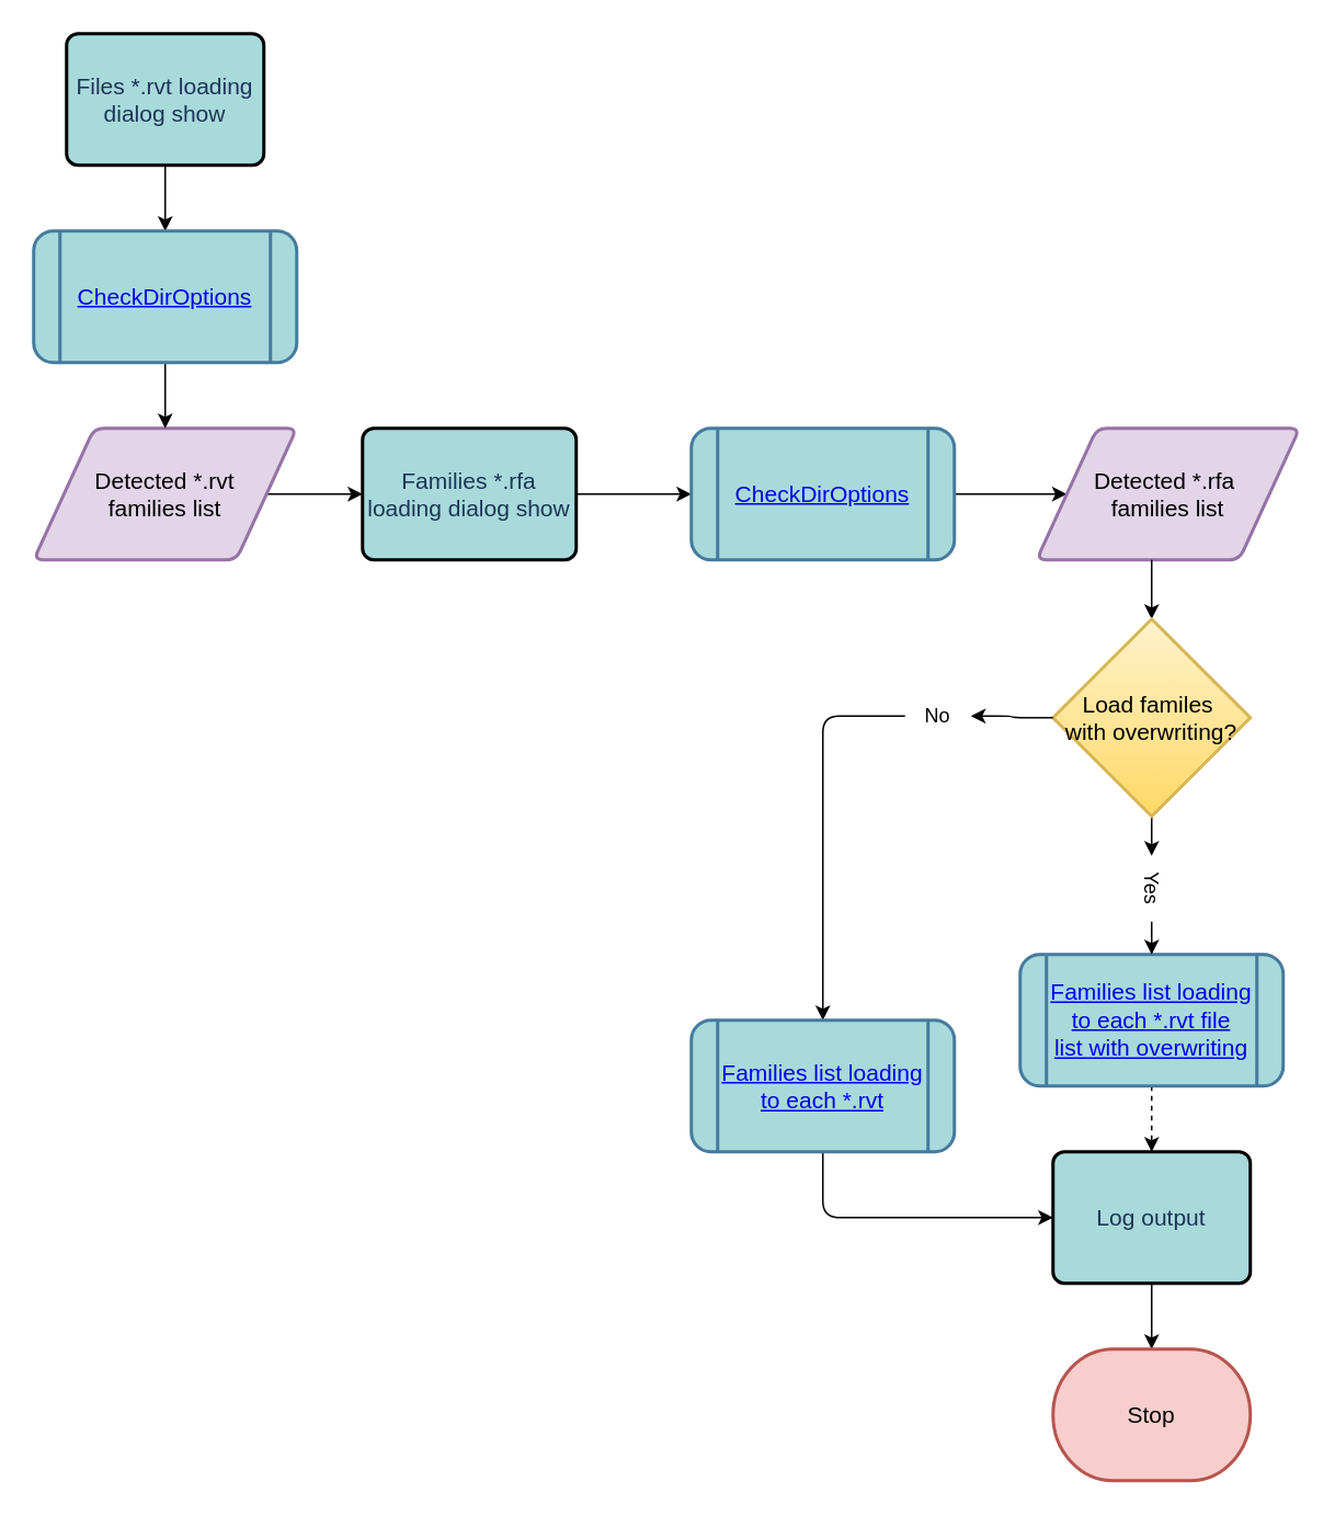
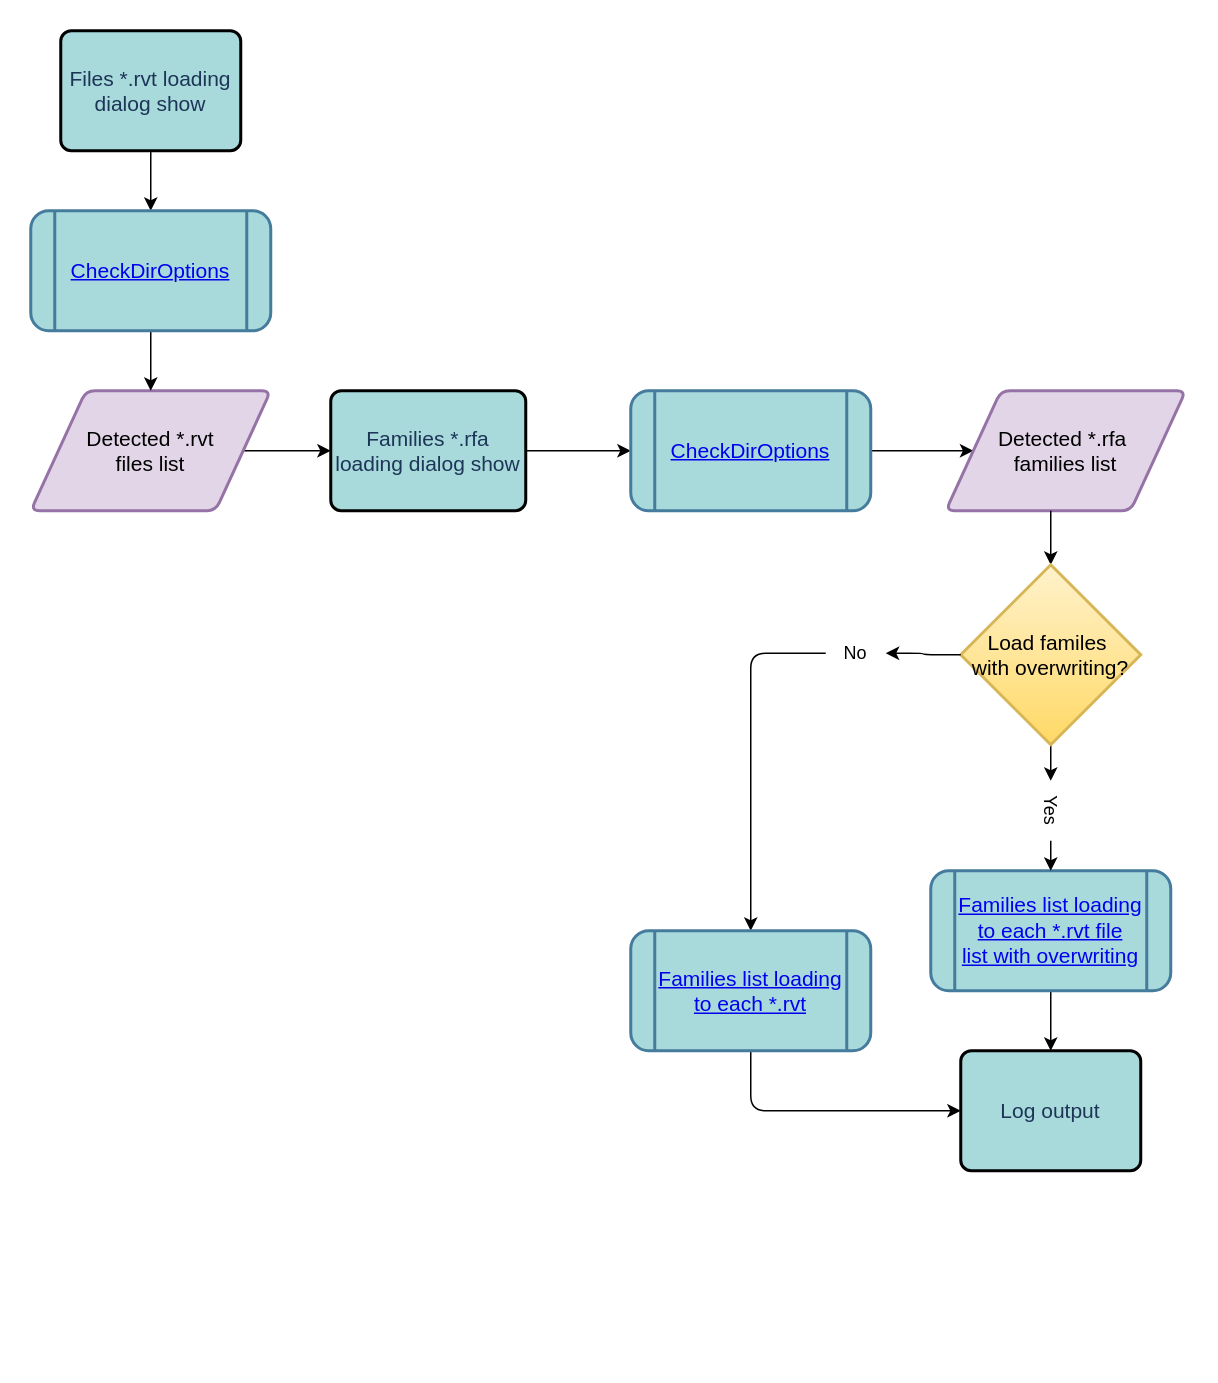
  <mxCell id="0" />
  <mxCell id="1" parent="0" />
  <mxCell id="2" style="edgeStyle=orthogonalEdgeStyle;curved=0;rounded=1;sketch=0;orthogonalLoop=1;jettySize=auto;html=1;entryX=0;entryY=0.5;entryDx=0;entryDy=0;" edge="1" parent="1" source="3" target="5"><mxGeometry relative="1" as="geometry" /></mxCell>
- <mxCell id="3" value="&lt;font style=&quot;font-size: 14px&quot;&gt;Detected *.rvt &lt;br&gt;families list&lt;/font&gt;" style="shape=parallelogram;html=1;strokeWidth=2;perimeter=parallelogramPerimeter;whiteSpace=wrap;rounded=1;arcSize=12;size=0.23;sketch=0;fillColor=#e1d5e7;strokeColor=#9673a6;" vertex="1" parent="1"><mxGeometry x="20" y="260" width="160" height="80" as="geometry" /></mxCell>
+ <mxCell id="3" value="&lt;font style=&quot;font-size: 14px&quot;&gt;Detected *.rvt &lt;br&gt;files list&lt;/font&gt;" style="shape=parallelogram;html=1;strokeWidth=2;perimeter=parallelogramPerimeter;whiteSpace=wrap;rounded=1;arcSize=12;size=0.23;sketch=0;fillColor=#e1d5e7;strokeColor=#9673a6;" vertex="1" parent="1"><mxGeometry x="20" y="260" width="160" height="80" as="geometry" /></mxCell>
  <mxCell id="4" style="edgeStyle=orthogonalEdgeStyle;curved=0;rounded=1;sketch=0;orthogonalLoop=1;jettySize=auto;html=1;" edge="1" parent="1" source="5" target="11"><mxGeometry relative="1" as="geometry" /></mxCell>
  <mxCell id="5" value="Families *.rfa loading dialog show" style="rounded=1;whiteSpace=wrap;html=1;absoluteArcSize=1;arcSize=14;strokeWidth=2;fillColor=#A8DADC;fontSize=14;fontColor=#1D3557;" vertex="1" parent="1"><mxGeometry x="220" y="260" width="130" height="80" as="geometry" /></mxCell>
  <mxCell id="6" style="edgeStyle=orthogonalEdgeStyle;curved=0;rounded=1;sketch=0;orthogonalLoop=1;jettySize=auto;html=1;entryX=0.5;entryY=0;entryDx=0;entryDy=0;" edge="1" parent="1" source="7" target="9"><mxGeometry relative="1" as="geometry" /></mxCell>
  <mxCell id="7" value="Files *.rvt loading dialog show" style="rounded=1;whiteSpace=wrap;html=1;absoluteArcSize=1;arcSize=14;strokeWidth=2;fillColor=#A8DADC;fontSize=14;fontColor=#1D3557;" vertex="1" parent="1"><mxGeometry x="40" y="20" width="120" height="80" as="geometry" /></mxCell>
  <mxCell id="8" style="edgeStyle=orthogonalEdgeStyle;curved=0;rounded=1;sketch=0;orthogonalLoop=1;jettySize=auto;html=1;entryX=0.5;entryY=0;entryDx=0;entryDy=0;" edge="1" parent="1" source="9" target="3"><mxGeometry relative="1" as="geometry"><mxPoint x="520" y="-60" as="targetPoint" /></mxGeometry></mxCell>
  <mxCell id="9" value="&lt;font color=&quot;#000000&quot;&gt;&lt;span style=&quot;font-size: 14px&quot;&gt;&lt;a href=&quot;data:page/id,voR2gETvoJ9bcuBpKMLL&quot;&gt;CheckDirOptions&lt;/a&gt;&lt;/span&gt;&lt;br&gt;&lt;/font&gt;" style="shape=process;whiteSpace=wrap;html=1;backgroundOutline=1;rounded=1;sketch=0;strokeColor=#457B9D;fillColor=#A8DADC;fontColor=#1D3557;strokeWidth=2;dropTarget=0;" vertex="1" parent="1"><mxGeometry x="20" y="140" width="160" height="80" as="geometry" /></mxCell>
  <mxCell id="10" style="edgeStyle=orthogonalEdgeStyle;curved=0;rounded=1;sketch=0;orthogonalLoop=1;jettySize=auto;html=1;startArrow=none;startFill=0;endArrow=classic;endFill=1;" edge="1" parent="1" source="11" target="12"><mxGeometry relative="1" as="geometry" /></mxCell>
  <mxCell id="11" value="&lt;font color=&quot;#000000&quot;&gt;&lt;span style=&quot;font-size: 14px&quot;&gt;&lt;a href=&quot;null&quot;&gt;CheckDirOptions&lt;/a&gt;&lt;/span&gt;&lt;br&gt;&lt;/font&gt;" style="shape=process;whiteSpace=wrap;html=1;backgroundOutline=1;rounded=1;sketch=0;strokeColor=#457B9D;fillColor=#A8DADC;fontColor=#1D3557;strokeWidth=2;dropTarget=0;" vertex="1" parent="1"><mxGeometry x="420" y="260" width="160" height="80" as="geometry" /></mxCell>
  <mxCell id="12" value="&lt;font style=&quot;font-size: 14px&quot;&gt;Detected *.rfa&amp;nbsp;&lt;br&gt;families list&lt;/font&gt;" style="shape=parallelogram;html=1;strokeWidth=2;perimeter=parallelogramPerimeter;whiteSpace=wrap;rounded=1;arcSize=12;size=0.23;sketch=0;fillColor=#e1d5e7;strokeColor=#9673a6;" vertex="1" parent="1"><mxGeometry x="630" y="260" width="160" height="80" as="geometry" /></mxCell>
- <mxCell id="13" style="edgeStyle=orthogonalEdgeStyle;curved=0;rounded=1;sketch=0;orthogonalLoop=1;jettySize=auto;html=1;startArrow=none;startFill=0;endArrow=classic;endFill=1;dashed=1;" edge="1" parent="1" source="14" target="16"><mxGeometry relative="1" as="geometry" /></mxCell>
+ <mxCell id="13" style="edgeStyle=orthogonalEdgeStyle;curved=0;rounded=1;sketch=0;orthogonalLoop=1;jettySize=auto;html=1;startArrow=none;startFill=0;endArrow=classic;endFill=1;" edge="1" parent="1" source="14" target="16"><mxGeometry relative="1" as="geometry" /></mxCell>
  <mxCell id="14" value="&lt;font color=&quot;#000000&quot;&gt;&lt;span style=&quot;font-size: 14px&quot;&gt;&lt;a href=&quot;data:page/id,d-kziBDKN950U5fJRBu3&quot;&gt;Families list loading to each *.rvt file list&amp;nbsp;with overwriting&lt;/a&gt;&lt;/span&gt;&lt;br&gt;&lt;/font&gt;" style="shape=process;whiteSpace=wrap;html=1;backgroundOutline=1;rounded=1;sketch=0;strokeColor=#457B9D;fillColor=#A8DADC;fontColor=#1D3557;strokeWidth=2;dropTarget=0;" vertex="1" parent="1"><mxGeometry x="620" y="580" width="160" height="80" as="geometry" /></mxCell>
- <mxCell id="15" style="edgeStyle=orthogonalEdgeStyle;curved=0;rounded=1;sketch=0;orthogonalLoop=1;jettySize=auto;html=1;entryX=0.5;entryY=0;entryDx=0;entryDy=0;entryPerimeter=0;startArrow=none;startFill=0;endArrow=classic;endFill=1;" edge="1" parent="1" source="16" target="17"><mxGeometry relative="1" as="geometry" /></mxCell>
  <mxCell id="16" value="Log output" style="rounded=1;whiteSpace=wrap;html=1;absoluteArcSize=1;arcSize=14;strokeWidth=2;fillColor=#A8DADC;fontSize=14;fontColor=#1D3557;" vertex="1" parent="1"><mxGeometry x="640" y="700" width="120" height="80" as="geometry" /></mxCell>
- <mxCell id="17" value="&lt;span style=&quot;color: rgb(0, 0, 0); font-size: 14px;&quot;&gt;Stop&lt;/span&gt;" style="strokeWidth=2;html=1;shape=mxgraph.flowchart.terminator;whiteSpace=wrap;rounded=1;fillColor=#f8cecc;fontSize=14;strokeColor=#b85450;" vertex="1" parent="1"><mxGeometry x="640" y="820" width="120" height="80" as="geometry" /></mxCell>
  <mxCell id="18" style="edgeStyle=orthogonalEdgeStyle;curved=0;rounded=1;sketch=0;orthogonalLoop=1;jettySize=auto;html=1;startArrow=classic;startFill=1;endArrow=none;endFill=0;" edge="1" parent="1" source="21"><mxGeometry relative="1" as="geometry"><mxPoint x="700" y="340" as="targetPoint" /></mxGeometry></mxCell>
  <mxCell id="19" style="edgeStyle=orthogonalEdgeStyle;curved=0;rounded=1;sketch=0;orthogonalLoop=1;jettySize=auto;html=1;startArrow=none;startFill=0;endArrow=classic;endFill=1;" edge="1" parent="1" source="21" target="23"><mxGeometry relative="1" as="geometry" /></mxCell>
  <mxCell id="20" style="edgeStyle=orthogonalEdgeStyle;curved=0;rounded=1;sketch=0;orthogonalLoop=1;jettySize=auto;html=1;startArrow=none;startFill=0;endArrow=classic;endFill=1;" edge="1" parent="1" source="26" target="25"><mxGeometry relative="1" as="geometry"><mxPoint x="500" y="490" as="targetPoint" /><Array as="points"><mxPoint x="500" y="435" /></Array></mxGeometry></mxCell>
  <mxCell id="21" value="Load familes&amp;nbsp;&lt;br&gt;with overwriting?" style="strokeWidth=2;html=1;shape=mxgraph.flowchart.decision;whiteSpace=wrap;rounded=1;fillColor=#fff2cc;fontSize=14;strokeColor=#d6b656;gradientColor=#ffd966;" vertex="1" parent="1"><mxGeometry x="640" y="376" width="120" height="120" as="geometry" /></mxCell>
  <mxCell id="22" style="edgeStyle=orthogonalEdgeStyle;curved=0;rounded=1;sketch=0;orthogonalLoop=1;jettySize=auto;html=1;entryX=0.5;entryY=0;entryDx=0;entryDy=0;startArrow=none;startFill=0;endArrow=classic;endFill=1;" edge="1" parent="1" source="23" target="14"><mxGeometry relative="1" as="geometry" /></mxCell>
  <mxCell id="23" value="Yes" style="text;html=1;strokeColor=none;fillColor=none;align=center;verticalAlign=middle;whiteSpace=wrap;rounded=0;sketch=0;rotation=90;" vertex="1" parent="1"><mxGeometry x="680" y="530" width="40" height="20" as="geometry" /></mxCell>
  <mxCell id="24" style="edgeStyle=orthogonalEdgeStyle;curved=0;rounded=1;sketch=0;orthogonalLoop=1;jettySize=auto;html=1;entryX=0;entryY=0.5;entryDx=0;entryDy=0;startArrow=none;startFill=0;endArrow=classic;endFill=1;" edge="1" parent="1" source="25" target="16"><mxGeometry relative="1" as="geometry"><Array as="points"><mxPoint x="500" y="740" /></Array></mxGeometry></mxCell>
  <mxCell id="25" value="&lt;font color=&quot;#000000&quot;&gt;&lt;font style=&quot;font-size: 14px&quot;&gt;&lt;a href=&quot;data:page/id,t_2KgXsN92bPLsUk7FSS&quot;&gt;Families list loading to each *.rvt&lt;/a&gt;&lt;/font&gt;&lt;br&gt;&lt;/font&gt;" style="shape=process;whiteSpace=wrap;html=1;backgroundOutline=1;rounded=1;sketch=0;strokeColor=#457B9D;fillColor=#A8DADC;fontColor=#1D3557;strokeWidth=2;dropTarget=0;" vertex="1" parent="1"><mxGeometry x="420" y="620" width="160" height="80" as="geometry" /></mxCell>
  <mxCell id="26" value="No" style="text;html=1;strokeColor=none;fillColor=none;align=center;verticalAlign=middle;whiteSpace=wrap;rounded=0;sketch=0;rotation=0;" vertex="1" parent="1"><mxGeometry x="550" y="425" width="40" height="20" as="geometry" /></mxCell>
  <mxCell id="27" style="edgeStyle=orthogonalEdgeStyle;curved=0;rounded=1;sketch=0;orthogonalLoop=1;jettySize=auto;html=1;startArrow=none;startFill=0;endArrow=classic;endFill=1;" edge="1" parent="1" source="21" target="26"><mxGeometry relative="1" as="geometry"><mxPoint x="500" y="580" as="targetPoint" /><mxPoint x="640" y="436" as="sourcePoint" /></mxGeometry></mxCell>
